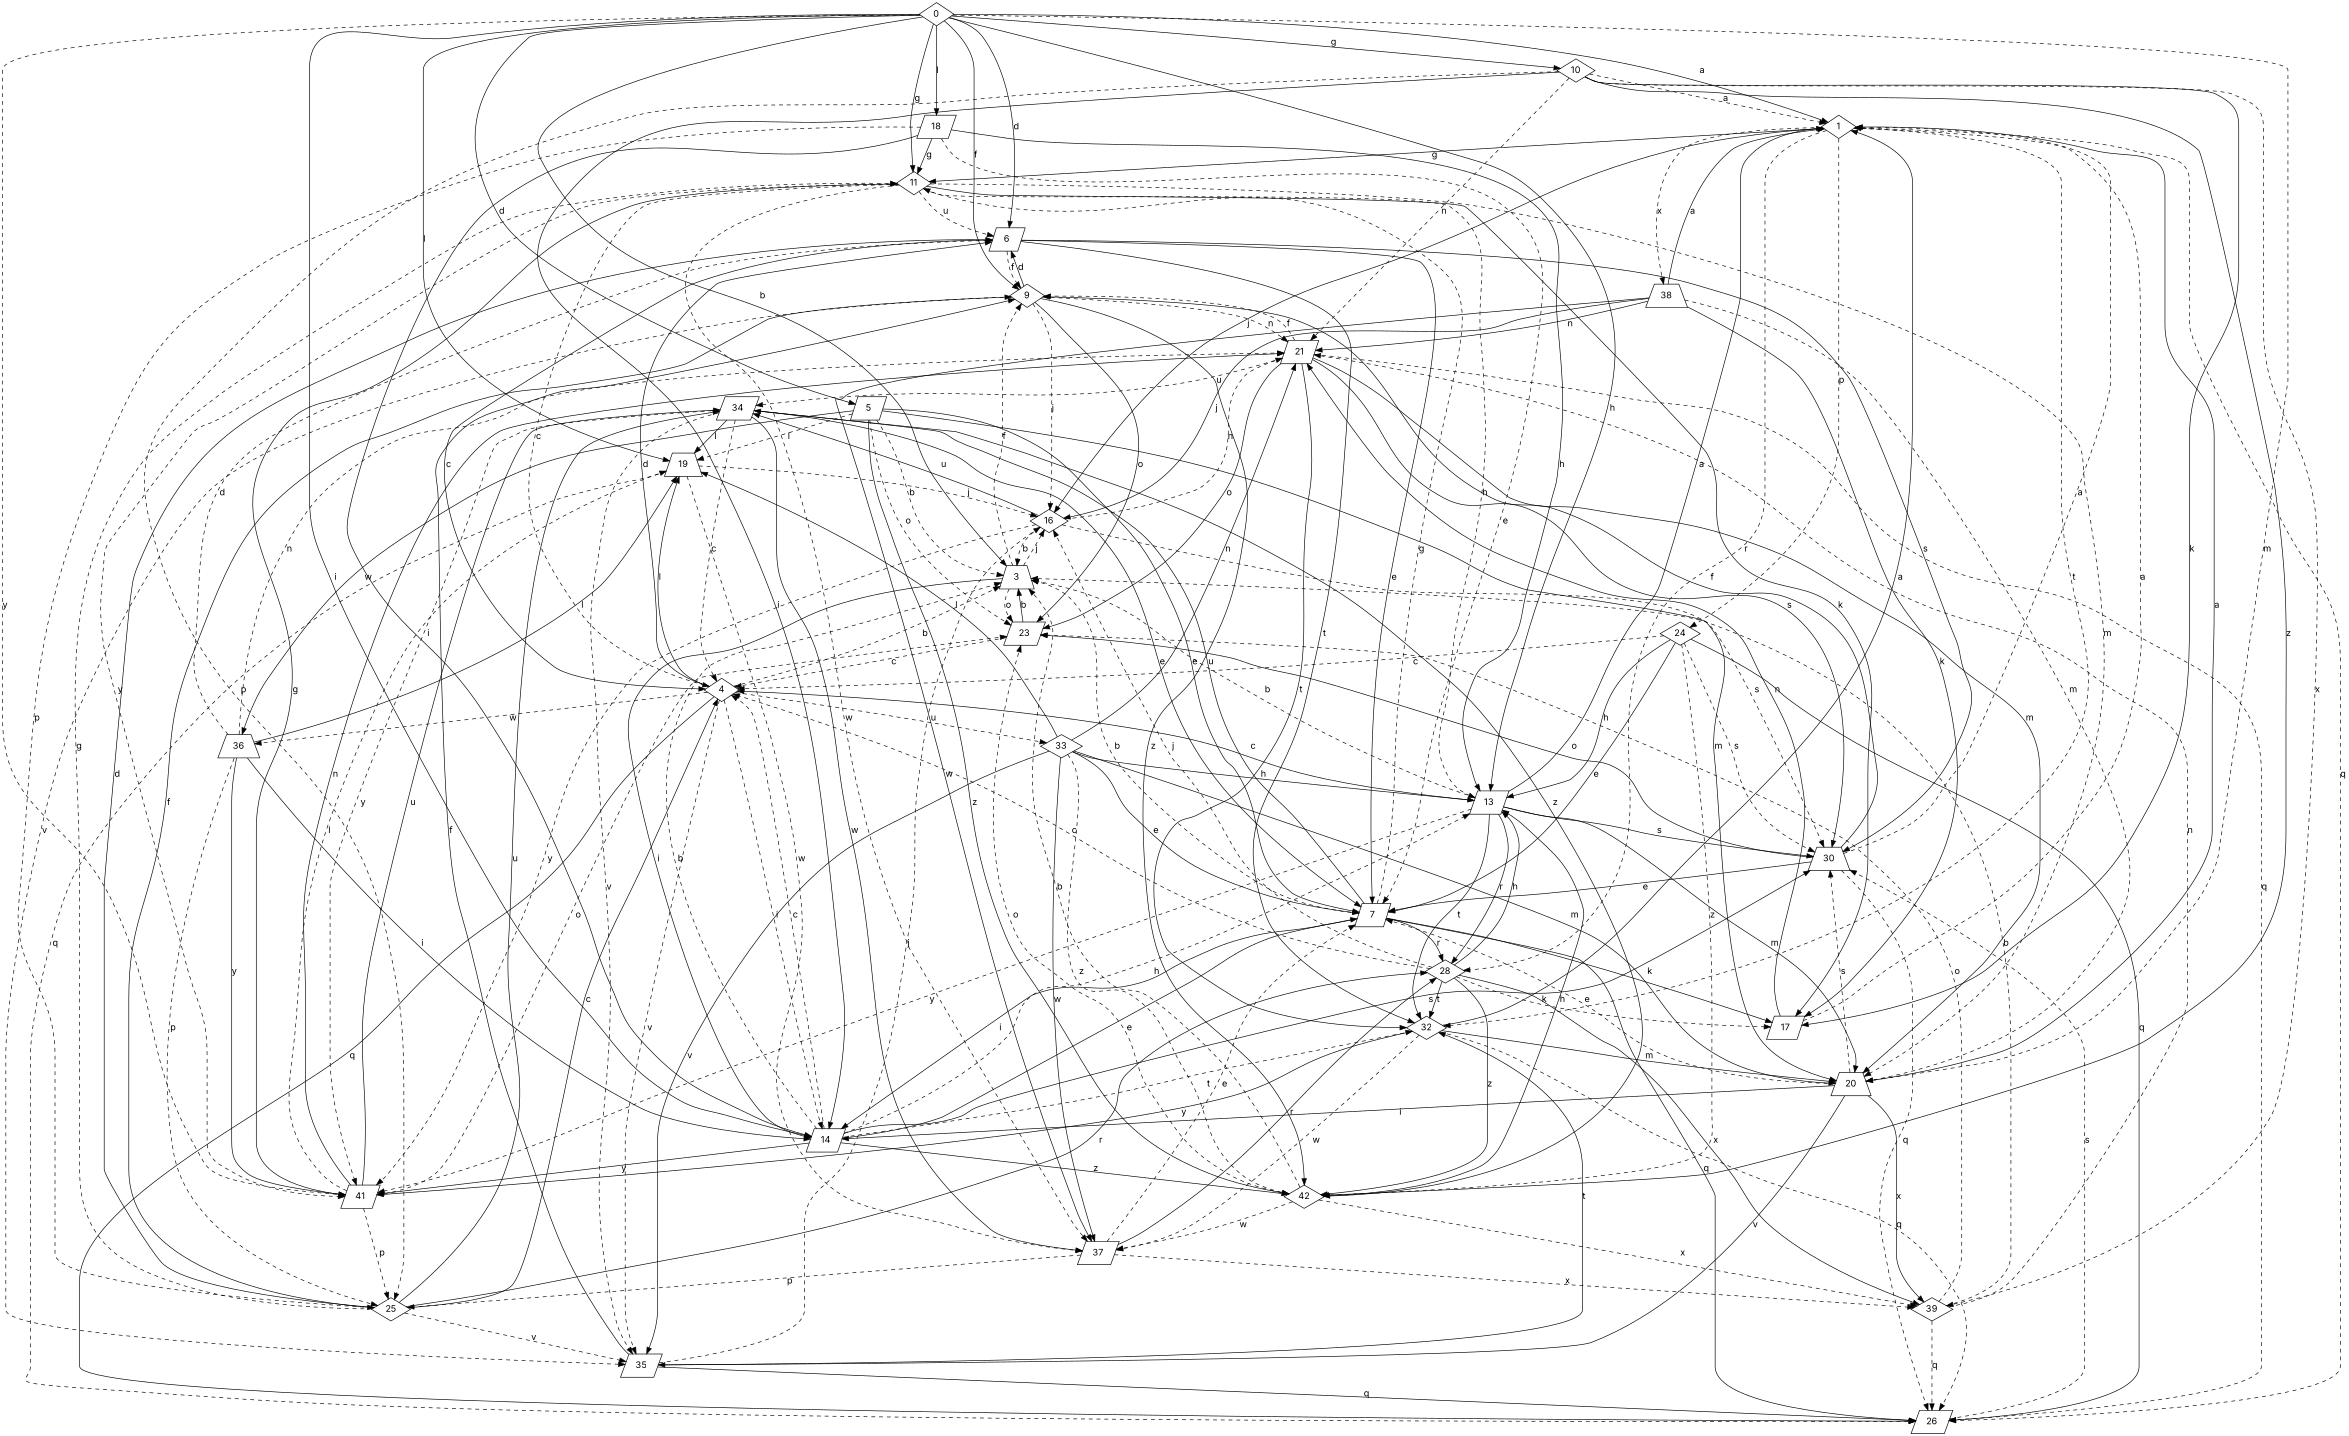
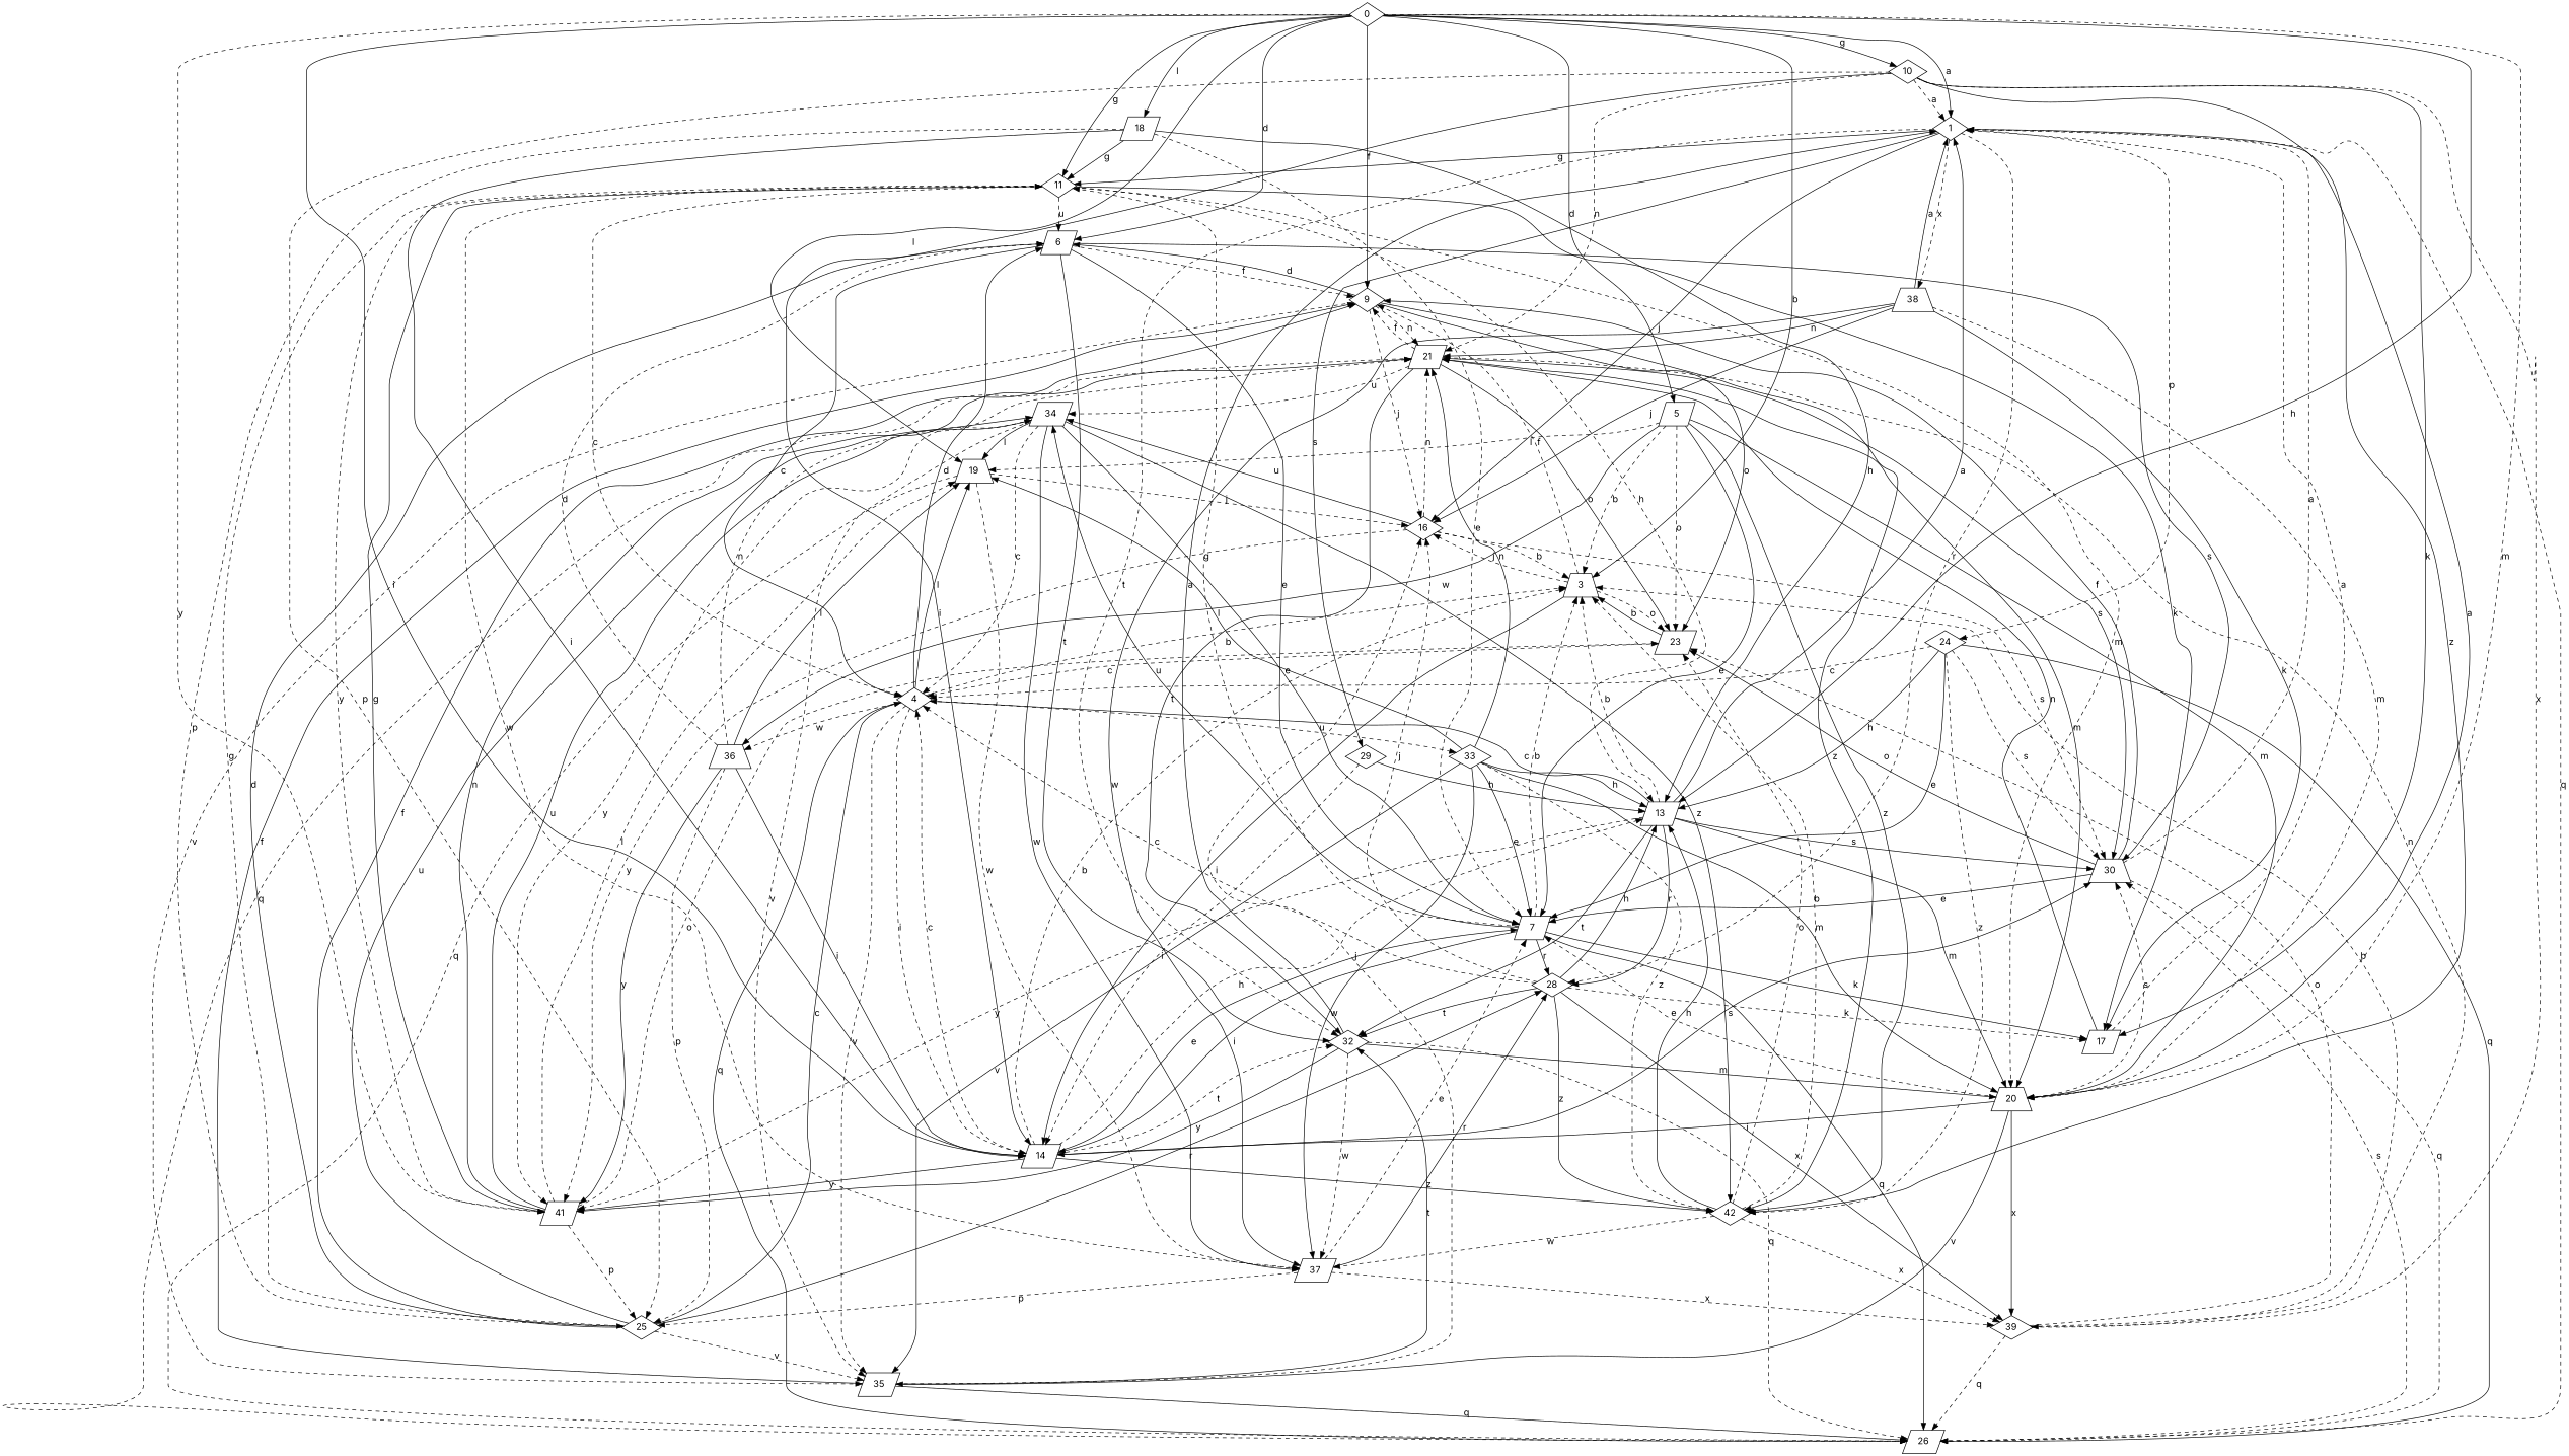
  strict digraph {
    fontname=Inter
    node [fontname=Inter shape=diamond]
    edge [fontname=Inter style=solid]
    0
    1
    3 [shape=trapezium]
    5 [shape=parallelogram]
    6 [shape=parallelogram]
    9
    10
    11
    13 [shape=parallelogram]
    14 [shape=parallelogram]
    18 [shape=parallelogram]
    19 [shape=trapezium]
    20 [shape=trapezium]
    41 [shape=parallelogram]
    16
    24
    26 [shape=parallelogram]
    28
+   29
    32
    38 [shape=trapezium]
    23 [shape=parallelogram]
    36 [shape=trapezium]
    7 [shape=parallelogram]
    42
    4
    30 [shape=trapezium]
    35 [shape=parallelogram]
    21 [shape=parallelogram]
    17 [shape=parallelogram]
    25
    39
    37 [shape=parallelogram]
    34 [shape=parallelogram]
    33
    0 -> 1 [label=a]
    0 -> 3 [label=b]
    0 -> 5 [label=d]
    0 -> 6 [label=d]
    0 -> 9 [label=f]
    0 -> 10 [label=g]
    0 -> 11 [label=g]
    0 -> 13 [label=h]
    0 -> 14 [label=i]
    0 -> 18 [label=l]
    0 -> 19 [label=l]
    0 -> 20 [label=m style=dashed]
    0 -> 41 [label=y style=dashed]
    1 -> 11 [label=g]
    1 -> 16 [label=j]
    1 -> 24 [label=p style=dashed]
    1 -> 26 [label=q style=dashed]
    1 -> 28 [label=r style=dashed]
+   1 -> 29 [label=s]
    1 -> 32 [label=t style=dashed]
    1 -> 38 [label=x style=dashed]
    3 -> 9 [label=f style=dashed]
    3 -> 14 [label=i]
    3 -> 16 [label=j style=dashed]
    3 -> 23 [label=o style=dashed]
    5 -> 3 [label=b style=dashed]
    5 -> 19 [label=l style=dashed]
    5 -> 20 [label=m]
    5 -> 23 [label=o style=dashed]
    5 -> 36 [label=w]
    5 -> 7 [label=e]
    5 -> 42 [label=z]
    6 -> 9 [label=f style=dashed]
    6 -> 32 [label=t]
    6 -> 7 [label=e]
    6 -> 4 [label=c]
    6 -> 30 [label=s]
    9 -> 6 [label=d]
    9 -> 16 [label=j style=dashed]
    9 -> 23 [label=o]
    9 -> 42 [label=z]
    9 -> 35 [label=v style=dashed]
    9 -> 21 [label=n style=dashed]
    10 -> 1 [label=a style=dashed]
    10 -> 14 [label=i]
    10 -> 42 [label=z]
    10 -> 21 [label=n style=dashed]
    10 -> 17 [label=k]
    10 -> 25 [label=p style=dashed]
    10 -> 39 [label=x style=dashed]
    11 -> 6 [label=u style=dashed]
    11 -> 13 [label=h style=dashed]
    11 -> 20 [label=m style=dashed]
    11 -> 41 [label=y style=dashed]
    11 -> 4 [label=c style=dashed]
    11 -> 17 [label=k]
    11 -> 37 [label=w style=dashed]
    13 -> 1 [label=a]
    13 -> 3 [label=b style=dashed]
    13 -> 20 [label=m]
    13 -> 41 [label=y style=dashed]
    13 -> 28 [label=r]
    13 -> 32 [label=t]
    13 -> 4 [label=c]
    13 -> 30 [label=s]
    14 -> 3 [label=b style=dashed]
    14 -> 13 [label=h style=dashed]
    14 -> 41 [label=y]
    14 -> 32 [label=t style=dashed]
    14 -> 7 [label=e]
    14 -> 42 [label=z]
    14 -> 4 [label=c style=dashed]
    14 -> 30 [label=s]
    18 -> 11 [label=g]
    18 -> 13 [label=h]
    18 -> 14 [label=i]
    18 -> 7 [label=e style=dashed]
    18 -> 25 [label=p style=dashed]
    19 -> 16 [label=j style=dashed]
    19 -> 26 [label=q style=dashed]
    19 -> 37 [label=w style=dashed]
    20 -> 1 [label=a]
    20 -> 14 [label=i]
    20 -> 7 [label=e style=dashed]
    20 -> 30 [label=s style=dashed]
    20 -> 35 [label=v]
    20 -> 39 [label=x]
    41 -> 11 [label=g]
    41 -> 19 [label=l style=dashed]
    41 -> 23 [label=o style=dashed]
    41 -> 21 [label=n]
    41 -> 25 [label=p style=dashed]
    41 -> 34 [label=u]
    16 -> 3 [label=b style=dashed]
    16 -> 41 [label=y style=dashed]
    16 -> 30 [label=s style=dashed]
    16 -> 21 [label=n style=dashed]
    16 -> 34 [label=u]
    24 -> 13 [label=h]
    24 -> 26 [label=q]
    24 -> 7 [label=e]
    24 -> 42 [label=z style=dashed]
    24 -> 4 [label=c style=dashed]
    24 -> 30 [label=s style=dashed]
    26 -> 30 [label=s style=dashed]
    28 -> 13 [label=h]
    28 -> 16 [label=j style=dashed]
    28 -> 32 [label=t]
    28 -> 42 [label=z]
    28 -> 4 [label=c style=dashed]
    28 -> 17 [label=k style=dashed]
    28 -> 39 [label=x]
+   29 -> 13 [label=h]
+   29 -> 14 [label=i style=dashed]
    32 -> 1 [label=a]
    32 -> 20 [label=m]
    32 -> 41 [label=y]
    32 -> 26 [label=q style=dashed]
    32 -> 37 [label=w style=dashed]
    38 -> 1 [label=a]
    38 -> 20 [label=m style=dashed]
    38 -> 16 [label=j]
    38 -> 21 [label=n]
    38 -> 17 [label=k]
    38 -> 37 [label=w]
    23 -> 3 [label=b]
    23 -> 4 [label=c style=dashed]
    36 -> 6 [label=d style=dashed]
    36 -> 14 [label=i]
    36 -> 19 [label=l]
    36 -> 41 [label=y]
    36 -> 21 [label=n style=dashed]
    36 -> 25 [label=p style=dashed]
    7 -> 3 [label=b style=dashed]
    7 -> 11 [label=g style=dashed]
    7 -> 14 [label=i]
    7 -> 26 [label=q]
    7 -> 28 [label=r]
    7 -> 17 [label=k]
    7 -> 34 [label=u]
    42 -> 3 [label=b style=dashed]
    42 -> 13 [label=h]
    42 -> 23 [label=o style=dashed]
    42 -> 39 [label=x style=dashed]
    42 -> 37 [label=w style=dashed]
    4 -> 3 [label=b style=dashed]
    4 -> 6 [label=d]
    4 -> 14 [label=i style=dashed]
    4 -> 19 [label=l]
    4 -> 26 [label=q]
    4 -> 36 [label=w style=dashed]
    4 -> 35 [label=v style=dashed]
    4 -> 33 [label=u style=dashed]
    30 -> 1 [label=a style=dashed]
    30 -> 9 [label=f]
    30 -> 26 [label=q style=dashed]
    30 -> 23 [label=o]
    30 -> 7 [label=e]
    35 -> 9 [label=f]
    35 -> 16 [label=j style=dashed]
    35 -> 26 [label=q]
    35 -> 32 [label=t]
    21 -> 9 [label=f style=dashed]
    21 -> 20 [label=m]
    21 -> 26 [label=q style=dashed]
    21 -> 32 [label=t]
    21 -> 23 [label=o]
    21 -> 30 [label=s]
    21 -> 34 [label=u style=dashed]
    17 -> 1 [label=a style=dashed]
    17 -> 21 [label=n]
    25 -> 6 [label=d]
    25 -> 9 [label=f]
    25 -> 11 [label=g style=dashed]
    25 -> 28 [label=r]
    25 -> 4 [label=c]
    25 -> 35 [label=v style=dashed]
    25 -> 34 [label=u]
    39 -> 3 [label=b style=dashed]
    39 -> 26 [label=q style=dashed]
    39 -> 23 [label=o style=dashed]
    39 -> 21 [label=n style=dashed]
    37 -> 28 [label=r]
    37 -> 7 [label=e style=dashed]
    37 -> 25 [label=p style=dashed]
    37 -> 39 [label=x style=dashed]
    34 -> 19 [label=l]
    34 -> 41 [label=y style=dashed]
    34 -> 7 [label=e]
    34 -> 42 [label=z]
    34 -> 4 [label=c style=dashed]
    34 -> 35 [label=v style=dashed]
    34 -> 37 [label=w]
    33 -> 13 [label=h]
    33 -> 19 [label=l]
    33 -> 20 [label=m]
    33 -> 7 [label=e]
    33 -> 42 [label=z style=dashed]
    33 -> 35 [label=v]
    33 -> 21 [label=n]
    33 -> 37 [label=w]
  }
